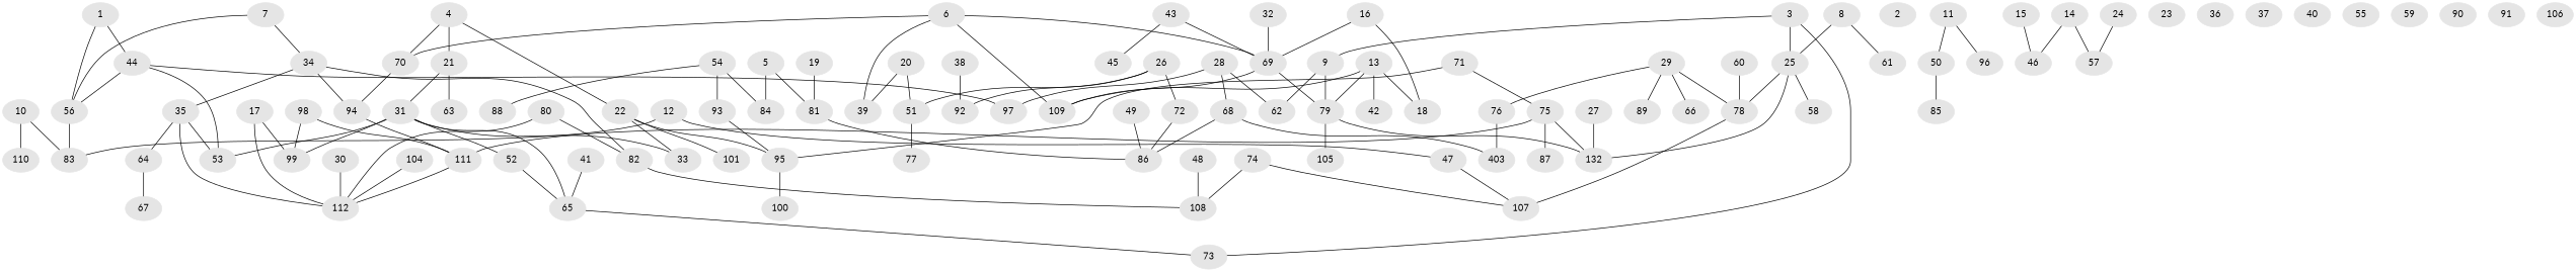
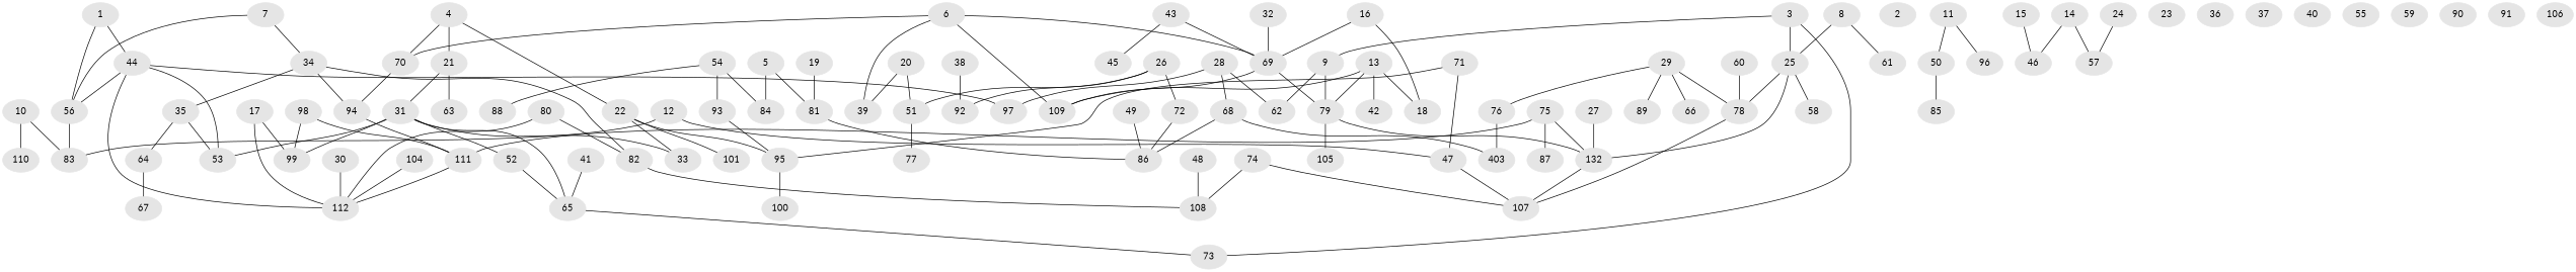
  graph {
    fontname=Lato
    node [color=gray90 fontname=Lato style=filled]
    edge [fontname=Lato]
    1
    44
    56
    97
    53
    83
    2
    3
    9
    25
    73
    62
    79
    58
    78
    n16 [label=132]
    4
    21
    22
    70
    31
    63
    33
    95
    101
    94
    5
    81
    84
    86
    6
    39
    69
    109
    7
    34
    35
    82
    8
    61
    105
    10
    110
    11
    50
    96
    85
    12
    47
    107
    13
    18
    42
    14
    46
    57
    15
    16
    17
    99
    112
    19
    20
    51
    77
    52
    65
    100
    23
    24
    26
    72
    92
    27
    28
    68
    n77 [label=403]
    29
    66
    76
    89
    30
    32
    64
    108
    111
    67
    36
    37
    38
    40
    41
    43
    45
    48
    49
    54
    88
    93
    55
    59
    60
    71
    75
    87
    74
    80
    90
    91
    98
    104
    106
    1 -- 44
    1 -- 56
    44 -- 56
    44 -- 97
    44 -- 53
    56 -- 83
    3 -- 9
    3 -- 25
    3 -- 73
    9 -- 62
    9 -- 79
    25 -- 58
    25 -- 78
    25 -- n16
    79 -- n16
    79 -- 105
    78 -- 107
+   n16 -- 107
    4 -- 21
    4 -- 22
    4 -- 70
    21 -- 31
    21 -- 63
    22 -- 33
    22 -- 95
    22 -- 101
    70 -- 94
    31 -- 53
    31 -- 33
    31 -- 99
    31 -- 52
    31 -- 65
    95 -- 100
    94 -- 111
    5 -- 81
    5 -- 84
    81 -- 86
    6 -- 70
    6 -- 39
    6 -- 69
    6 -- 109
    69 -- 79
    69 -- 109
    7 -- 56
    7 -- 34
    34 -- 94
    34 -- 35
    34 -- 82
    35 -- 53
-   35 -- 112
+   44 -- 112
    35 -- 64
    82 -- 108
    8 -- 25
    8 -- 61
    10 -- 83
    10 -- 110
    11 -- 50
    11 -- 96
    50 -- 85
    12 -- 83
    12 -- 47
    47 -- 107
    13 -- 79
    13 -- 109
    13 -- 18
    13 -- 42
    14 -- 46
    14 -- 57
    15 -- 46
    16 -- 69
    16 -- 18
    17 -- 99
    17 -- 112
    19 -- 81
    20 -- 39
    20 -- 51
    51 -- 77
    52 -- 65
    65 -- 73
    24 -- 57
    26 -- 51
    26 -- 72
    26 -- 92
    72 -- 86
    27 -- n16
    28 -- 97
    28 -- 62
    28 -- 68
    68 -- 86
    68 -- n77
    29 -- 78
    29 -- 66
    29 -- 76
    29 -- 89
    76 -- n77
    30 -- 112
    32 -- 69
    64 -- 67
    111 -- 112
    38 -- 92
    41 -- 65
    43 -- 69
    43 -- 45
    48 -- 108
    49 -- 86
    54 -- 84
    54 -- 88
    54 -- 93
    93 -- 95
    60 -- 78
    71 -- 95
-   71 -- 75
+   71 -- 47
    75 -- n16
    75 -- 111
    75 -- 87
    74 -- 107
    74 -- 108
    80 -- 82
    80 -- 112
    98 -- 99
    98 -- 111
    104 -- 112
  }
